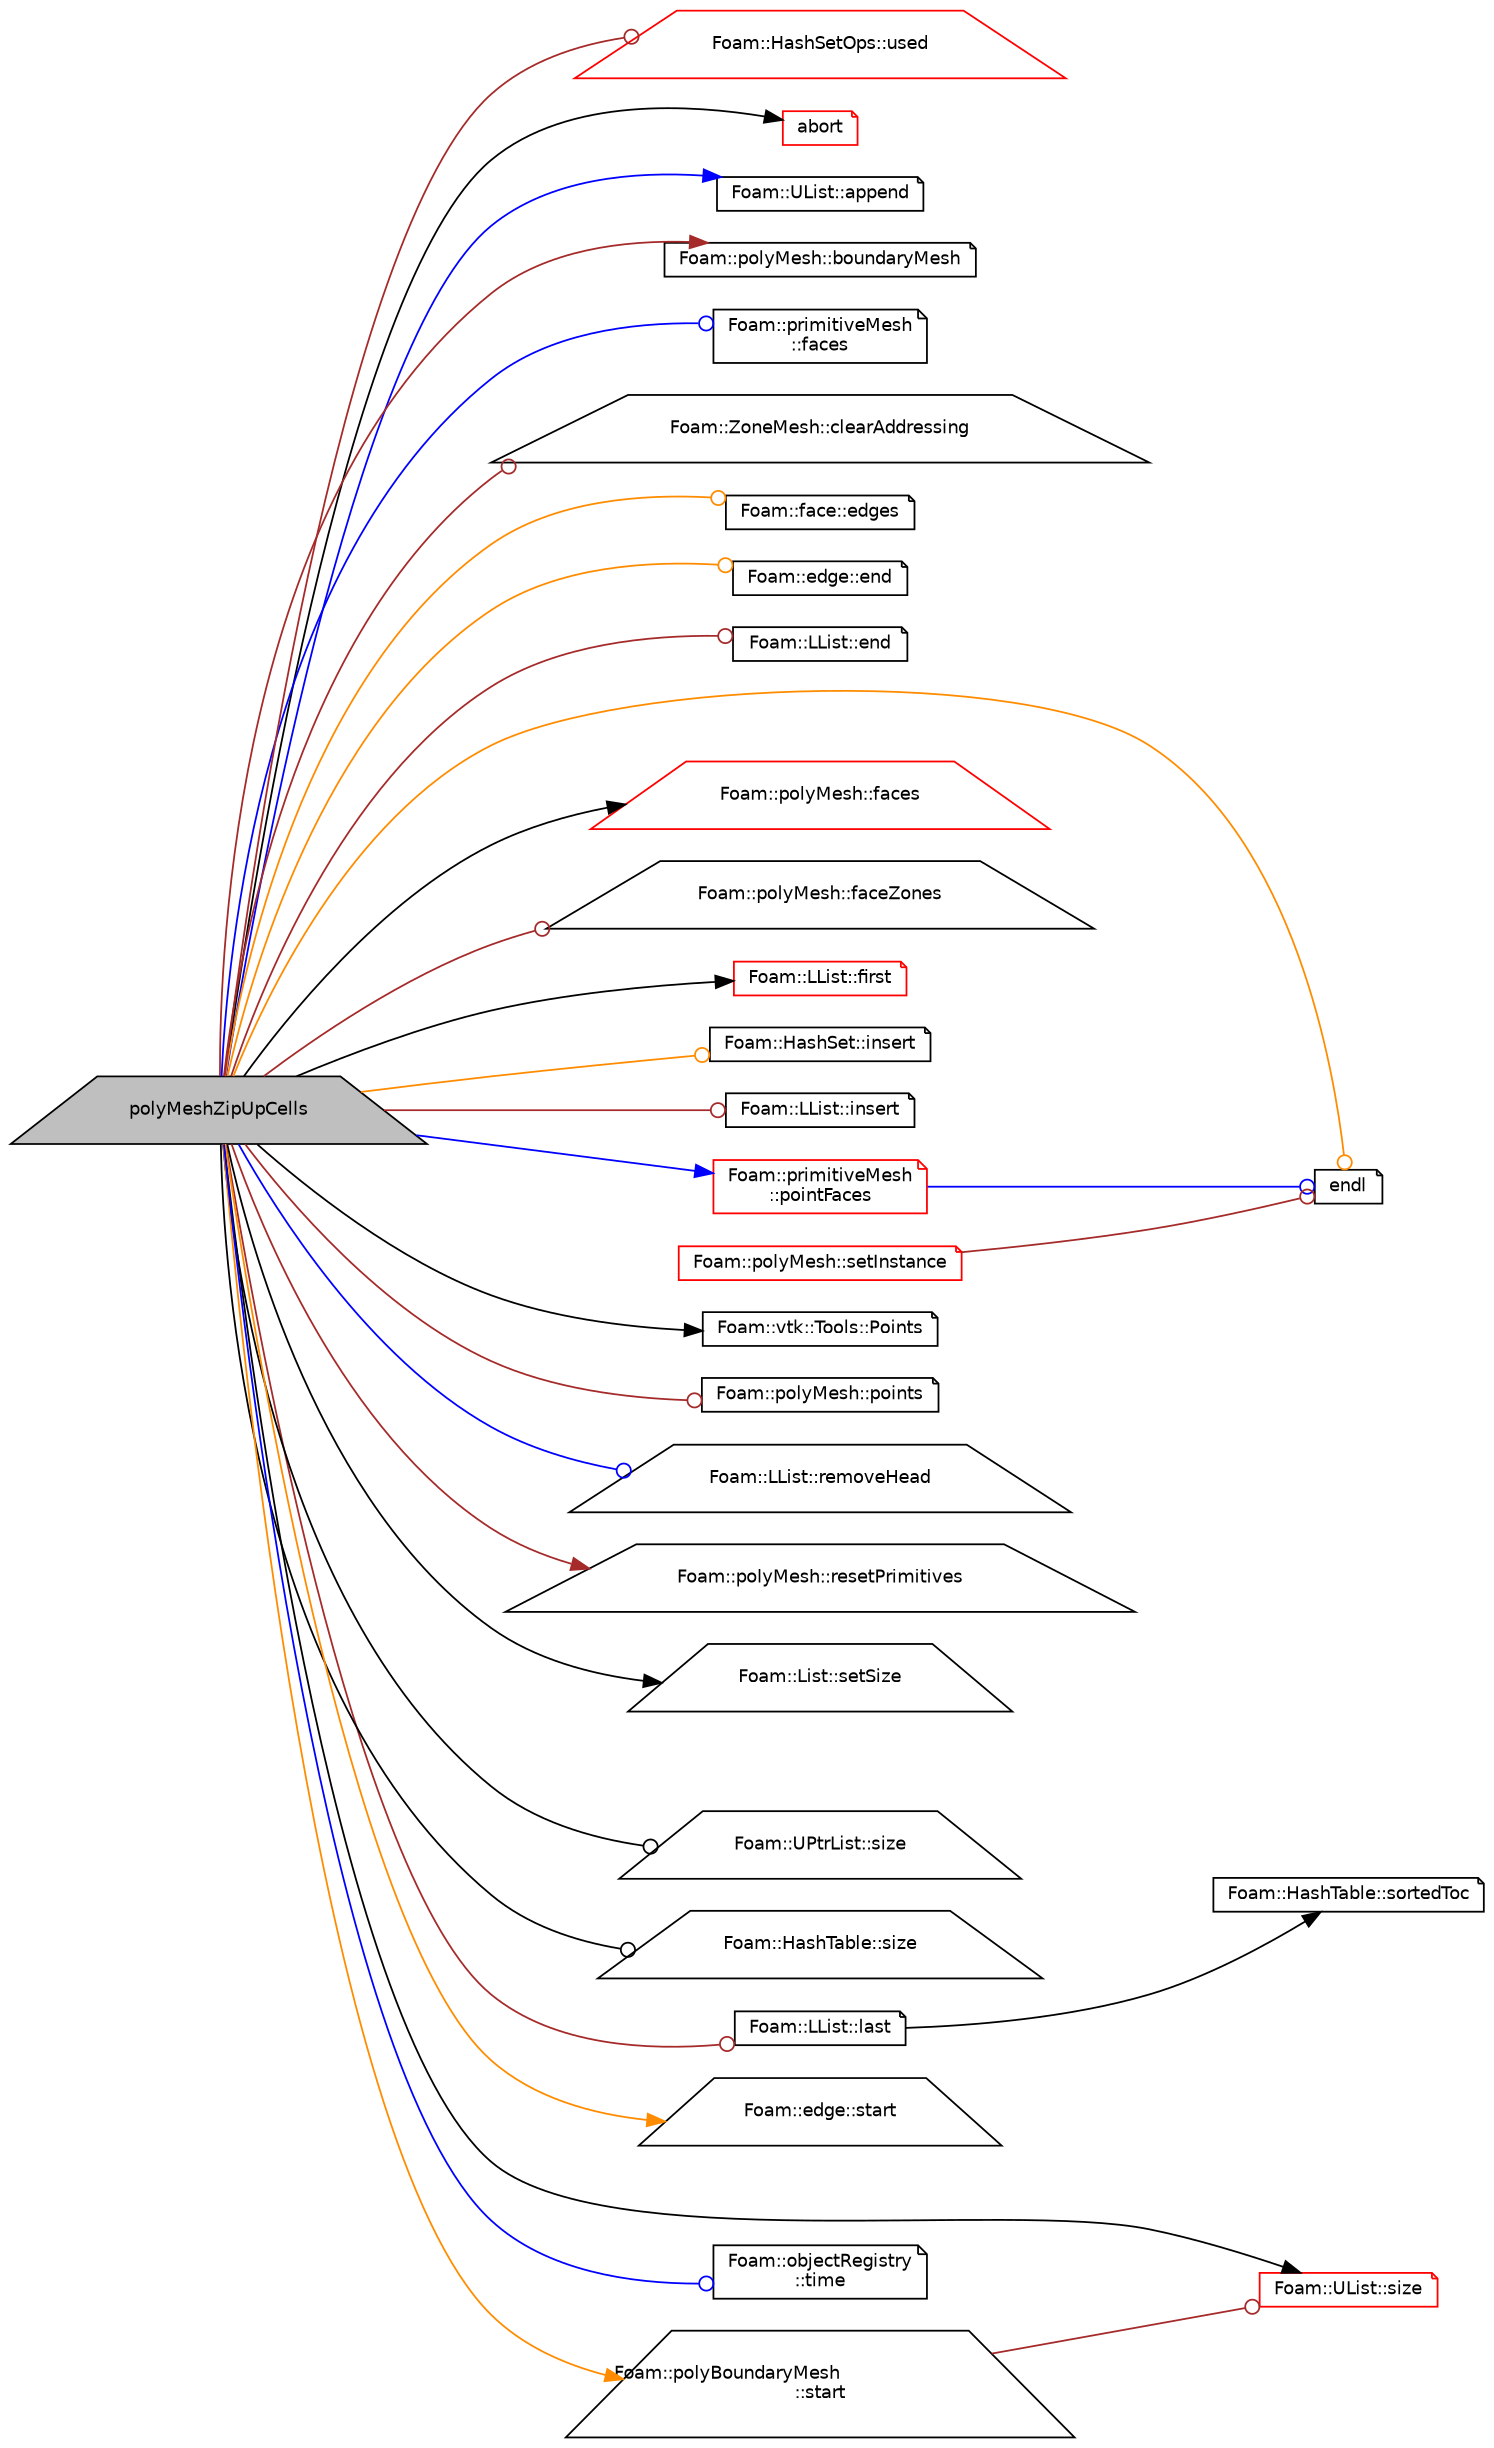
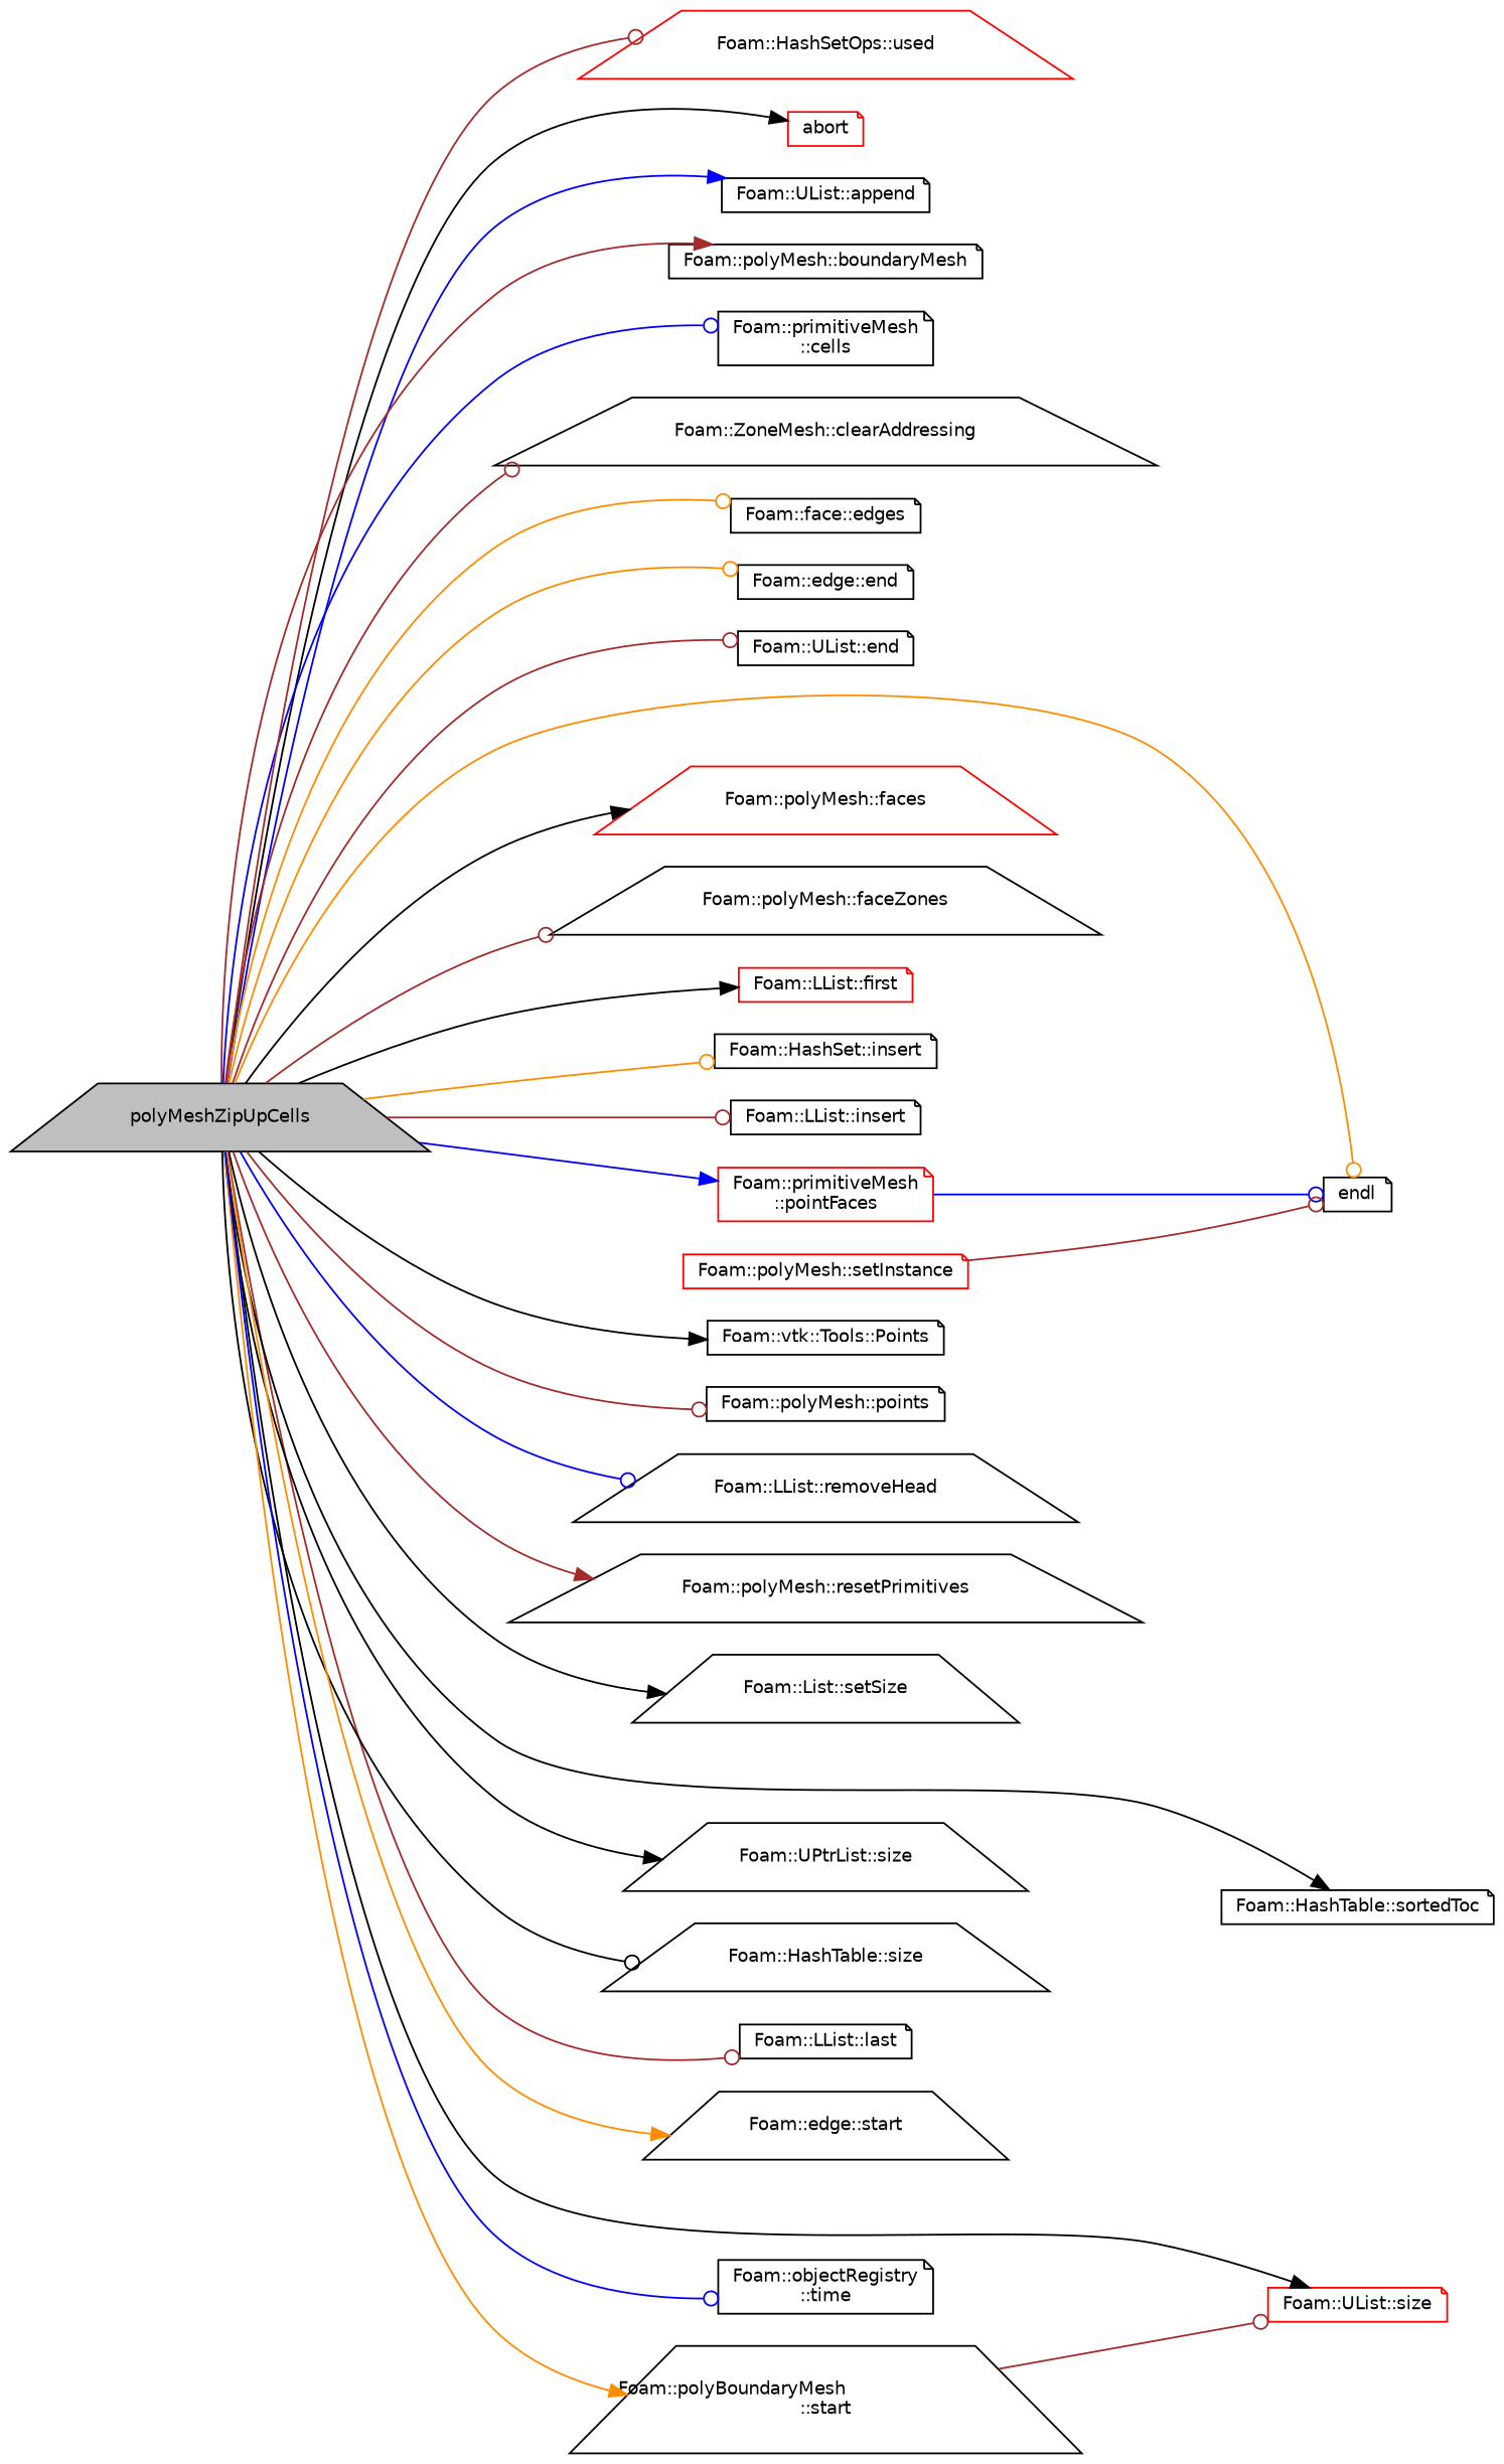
  digraph {
    rankdir=LR
    node [color=black fontname=Helvetica fontsize=10 shape=note]
    edge [arrowhead=odot color=brown fontname=Helvetica fontsize=10 labelfontname=Helvetica labelfontsize=10 style=solid]
    n1 [fillcolor=grey75 fontcolor=black height=0.2 label=polyMeshZipUpCells shape=trapezium style=filled width=0.4]
    n2 [color=red height=0.2 label=abort width=0.4]
    n3 [height=0.2 label="Foam::UList::append" width=0.4]
    n4 [height=0.2 label="Foam::polyMesh::boundaryMesh" width=0.4]
-   n5 [height=0.2 label="Foam::primitiveMesh\l::faces" width=0.4]
+   n5 [height=0.2 label="Foam::primitiveMesh\l::cells" width=0.4]
    n6 [height=0.2 label="Foam::ZoneMesh::clearAddressing" shape=trapezium width=0.4]
    n7 [height=0.2 label="Foam::face::edges" width=0.4]
    n8 [height=0.2 label="Foam::edge::end" width=0.4]
-   n9 [height=0.2 label="Foam::LList::end" width=0.4]
+   n9 [height=0.2 label="Foam::UList::end" width=0.4]
    n10 [height=0.2 label=endl width=0.4]
    n11 [color=red height=0.2 label="Foam::polyMesh::faces" shape=trapezium width=0.4]
    n12 [height=0.2 label="Foam::polyMesh::faceZones" shape=trapezium width=0.4]
    n13 [color=red height=0.2 label="Foam::LList::first" width=0.4]
    n14 [height=0.2 label="Foam::HashSet::insert" width=0.4]
    n15 [height=0.2 label="Foam::LList::insert" width=0.4]
    n16 [height=0.2 label="Foam::LList::last" width=0.4]
    n17 [color=red height=0.2 label="Foam::primitiveMesh\l::pointFaces" width=0.4]
    n18 [height=0.2 label="Foam::vtk::Tools::Points" width=0.4]
    n19 [height=0.2 label="Foam::polyMesh::points" width=0.4]
    n20 [height=0.2 label="Foam::LList::removeHead" shape=trapezium width=0.4]
    n21 [height=0.2 label="Foam::polyMesh::resetPrimitives" shape=trapezium width=0.4]
    n22 [height=0.2 label="Foam::List::setSize" shape=trapezium width=0.4]
    n23 [color=red height=0.2 label="Foam::UList::size" width=0.4]
    n24 [height=0.2 label="Foam::UPtrList::size" shape=trapezium width=0.4]
    n25 [height=0.2 label="Foam::HashTable::size" shape=trapezium width=0.4]
    n26 [height=0.2 label="Foam::HashTable::sortedToc" width=0.4]
    n27 [height=0.2 label="Foam::edge::start" shape=trapezium width=0.4]
    n28 [height=0.2 label="Foam::polyBoundaryMesh\l::start" shape=trapezium width=0.4]
    n29 [height=0.2 label="Foam::objectRegistry\l::time" width=0.4]
    n30 [color=red height=0.2 label="Foam::HashSetOps::used" shape=trapezium width=0.4]
    n31 [color=red height=0.2 label="Foam::polyMesh::setInstance" width=0.4]
    n1 -> n2 [arrowhead=normal color=black]
    n1 -> n3 [arrowhead=normal color=blue]
    n1 -> n4 [arrowhead=normal]
    n1 -> n5 [color=blue]
    n1 -> n6
    n1 -> n7 [color=darkorange]
    n1 -> n8 [color=darkorange]
    n1 -> n9
    n1 -> n10 [color=darkorange]
    n1 -> n11 [arrowhead=normal color=black]
    n1 -> n12
    n1 -> n13 [arrowhead=normal color=black]
    n1 -> n14 [color=darkorange]
    n1 -> n15
    n1 -> n16
    n1 -> n17 [arrowhead=normal color=blue]
    n1 -> n18 [arrowhead=normal color=black]
    n1 -> n19
    n1 -> n20 [color=blue]
    n1 -> n21 [arrowhead=normal]
    n1 -> n22 [arrowhead=normal color=black]
    n1 -> n23 [arrowhead=normal color=black]
-   n1 -> n24 [color=black]
+   n1 -> n24 [arrowhead=normal color=black]
    n1 -> n25 [color=black]
-   n16 -> n26 [arrowhead=normal color=black]
+   n1 -> n26 [arrowhead=normal color=black]
    n1 -> n27 [arrowhead=normal color=darkorange]
    n1 -> n28 [arrowhead=normal color=darkorange]
    n1 -> n29 [color=blue]
    n1 -> n30
    n17 -> n10 [color=blue]
    n28 -> n23
    n31 -> n10
  }
